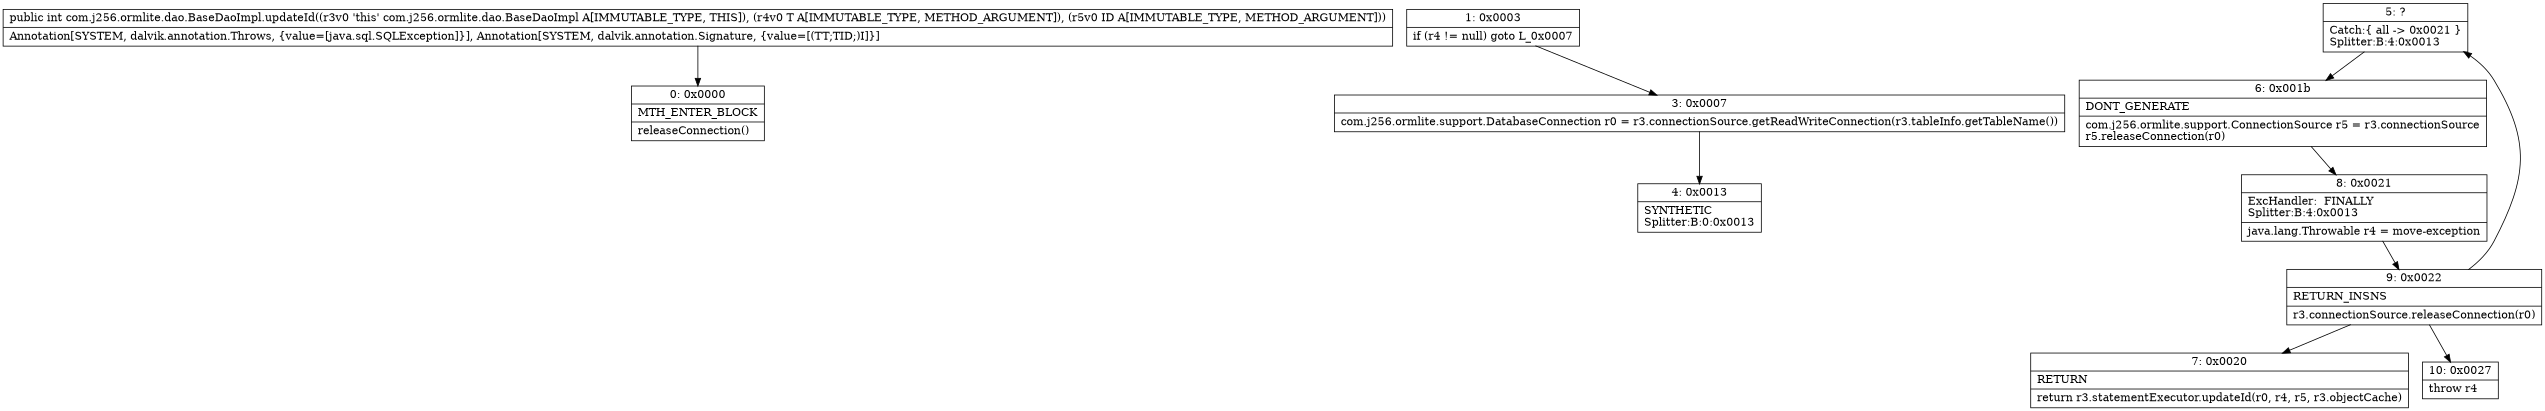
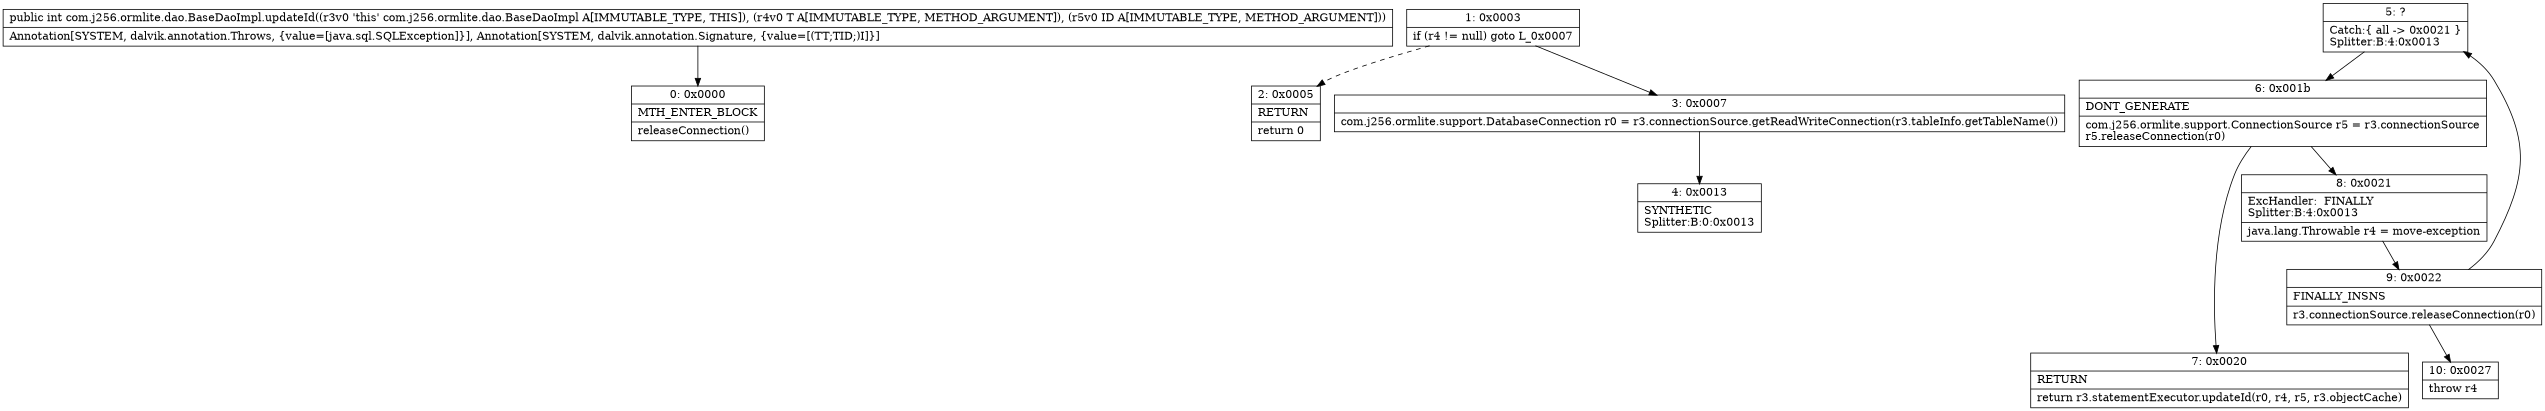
  digraph {
    node [shape=record]
    n1 [label="{0\:\ 0x0000|MTH_ENTER_BLOCK\l|releaseConnection()\l}"]
    n2 [label="{1\:\ 0x0003|if (r4 != null) goto L_0x0007\l}"]
+   n3 [label="{2\:\ 0x0005|RETURN\l|return 0\l}"]
    n4 [label="{3\:\ 0x0007|com.j256.ormlite.support.DatabaseConnection r0 = r3.connectionSource.getReadWriteConnection(r3.tableInfo.getTableName())\l}"]
    n5 [label="{4\:\ 0x0013|SYNTHETIC\lSplitter:B:0:0x0013\l}"]
    n6 [label="{5\:\ ?|Catch:\{ all \-\> 0x0021 \}\lSplitter:B:4:0x0013\l}"]
    n7 [label="{6\:\ 0x001b|DONT_GENERATE\l|com.j256.ormlite.support.ConnectionSource r5 = r3.connectionSource\lr5.releaseConnection(r0)\l}"]
    n8 [label="{8\:\ 0x0021|ExcHandler:  FINALLY\lSplitter:B:4:0x0013\l|java.lang.Throwable r4 = move\-exception\l}"]
-   n9 [label="{9\:\ 0x0022|RETURN_INSNS\l|r3.connectionSource.releaseConnection(r0)\l}"]
+   n9 [label="{9\:\ 0x0022|FINALLY_INSNS\l|r3.connectionSource.releaseConnection(r0)\l}"]
    n10 [label="{7\:\ 0x0020|RETURN\l|return r3.statementExecutor.updateId(r0, r4, r5, r3.objectCache)\l}"]
    n11 [label="{10\:\ 0x0027|throw r4\l}"]
    n12 [label="{public int com.j256.ormlite.dao.BaseDaoImpl.updateId((r3v0 'this' com.j256.ormlite.dao.BaseDaoImpl A[IMMUTABLE_TYPE, THIS]), (r4v0 T A[IMMUTABLE_TYPE, METHOD_ARGUMENT]), (r5v0 ID A[IMMUTABLE_TYPE, METHOD_ARGUMENT]))  | Annotation[SYSTEM, dalvik.annotation.Throws, \{value=[java.sql.SQLException]\}], Annotation[SYSTEM, dalvik.annotation.Signature, \{value=[(TT;TID;)I]\}]\l}"]
+   n2 -> n3 [style=dashed]
    n2 -> n4
    n4 -> n5
    n6 -> n7
    n7 -> n8
-   n9 -> n10
+   n7 -> n10
    n8 -> n9
    n9 -> n6
    n9 -> n11
    n12 -> n1
  }
